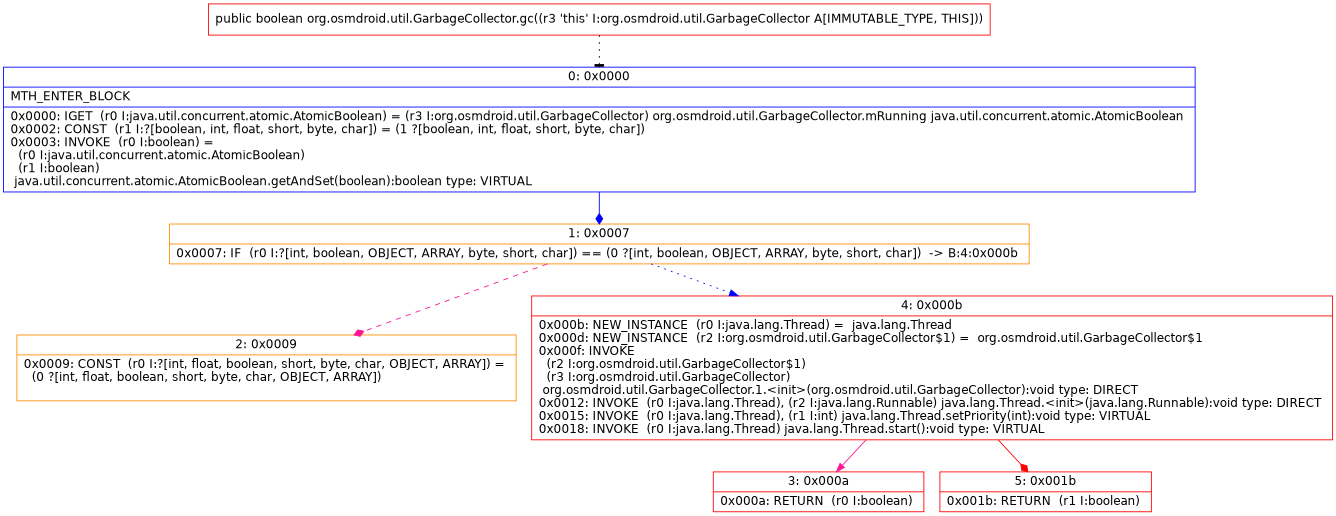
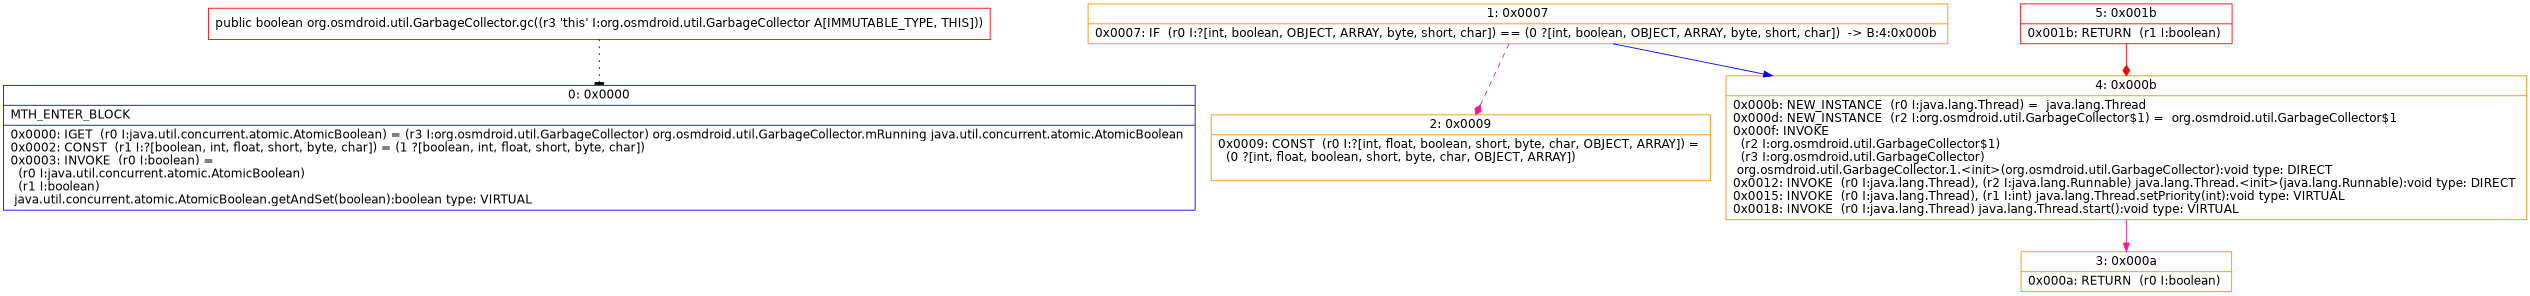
  digraph {
    fontname="DejaVu Sans"
    node [color=darkorange fontname="DejaVu Sans" shape=record]
    edge [arrowhead=diamond color=blue fontname="DejaVu Sans" style=solid]
    n1 [color=blue label="{0\:\ 0x0000|MTH_ENTER_BLOCK\l|0x0000: IGET  (r0 I:java.util.concurrent.atomic.AtomicBoolean) = (r3 I:org.osmdroid.util.GarbageCollector) org.osmdroid.util.GarbageCollector.mRunning java.util.concurrent.atomic.AtomicBoolean \l0x0002: CONST  (r1 I:?[boolean, int, float, short, byte, char]) = (1 ?[boolean, int, float, short, byte, char]) \l0x0003: INVOKE  (r0 I:boolean) = \l  (r0 I:java.util.concurrent.atomic.AtomicBoolean)\l  (r1 I:boolean)\l java.util.concurrent.atomic.AtomicBoolean.getAndSet(boolean):boolean type: VIRTUAL \l}"]
    n2 [label="{1\:\ 0x0007|0x0007: IF  (r0 I:?[int, boolean, OBJECT, ARRAY, byte, short, char]) == (0 ?[int, boolean, OBJECT, ARRAY, byte, short, char])  \-\> B:4:0x000b \l}"]
    n3 [label="{2\:\ 0x0009|0x0009: CONST  (r0 I:?[int, float, boolean, short, byte, char, OBJECT, ARRAY]) = \l  (0 ?[int, float, boolean, short, byte, char, OBJECT, ARRAY])\l \l}"]
-   n4 [color=red label="{4\:\ 0x000b|0x000b: NEW_INSTANCE  (r0 I:java.lang.Thread) =  java.lang.Thread \l0x000d: NEW_INSTANCE  (r2 I:org.osmdroid.util.GarbageCollector$1) =  org.osmdroid.util.GarbageCollector$1 \l0x000f: INVOKE  \l  (r2 I:org.osmdroid.util.GarbageCollector$1)\l  (r3 I:org.osmdroid.util.GarbageCollector)\l org.osmdroid.util.GarbageCollector.1.\<init\>(org.osmdroid.util.GarbageCollector):void type: DIRECT \l0x0012: INVOKE  (r0 I:java.lang.Thread), (r2 I:java.lang.Runnable) java.lang.Thread.\<init\>(java.lang.Runnable):void type: DIRECT \l0x0015: INVOKE  (r0 I:java.lang.Thread), (r1 I:int) java.lang.Thread.setPriority(int):void type: VIRTUAL \l0x0018: INVOKE  (r0 I:java.lang.Thread) java.lang.Thread.start():void type: VIRTUAL \l}"]
-   n5 [color=red label="{3\:\ 0x000a|0x000a: RETURN  (r0 I:boolean) \l}"]
+   n4 [label="{4\:\ 0x000b|0x000b: NEW_INSTANCE  (r0 I:java.lang.Thread) =  java.lang.Thread \l0x000d: NEW_INSTANCE  (r2 I:org.osmdroid.util.GarbageCollector$1) =  org.osmdroid.util.GarbageCollector$1 \l0x000f: INVOKE  \l  (r2 I:org.osmdroid.util.GarbageCollector$1)\l  (r3 I:org.osmdroid.util.GarbageCollector)\l org.osmdroid.util.GarbageCollector.1.\<init\>(org.osmdroid.util.GarbageCollector):void type: DIRECT \l0x0012: INVOKE  (r0 I:java.lang.Thread), (r2 I:java.lang.Runnable) java.lang.Thread.\<init\>(java.lang.Runnable):void type: DIRECT \l0x0015: INVOKE  (r0 I:java.lang.Thread), (r1 I:int) java.lang.Thread.setPriority(int):void type: VIRTUAL \l0x0018: INVOKE  (r0 I:java.lang.Thread) java.lang.Thread.start():void type: VIRTUAL \l}"]
+   n5 [label="{3\:\ 0x000a|0x000a: RETURN  (r0 I:boolean) \l}"]
    n6 [color=red label="{5\:\ 0x001b|0x001b: RETURN  (r1 I:boolean) \l}"]
    n7 [color=red label="{public boolean org.osmdroid.util.GarbageCollector.gc((r3 'this' I:org.osmdroid.util.GarbageCollector A[IMMUTABLE_TYPE, THIS])) }"]
-   n1 -> n2
    n2 -> n3 [color=deeppink style=dashed]
-   n2 -> n4 [arrowhead=normal style=dotted]
+   n2 -> n4 [arrowhead=normal]
    n4 -> n5 [arrowhead=normal color=deeppink]
-   n4 -> n6 [color=red]
+   n6 -> n4 [color=red]
    n7 -> n1 [arrowhead=tee color=black style=dotted]
  }
